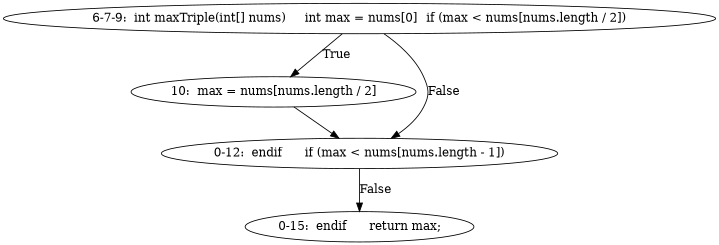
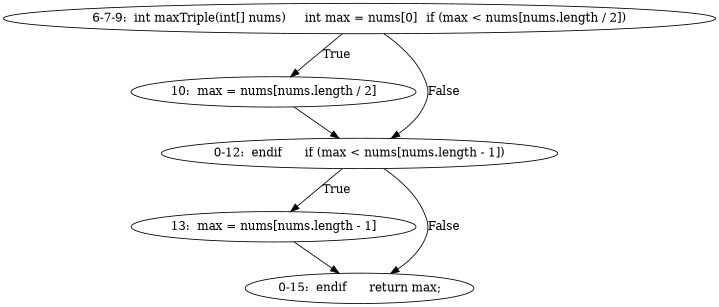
  digraph {
    n1 [label="6-7-9:  int maxTriple(int[] nums)	int max = nums[0]	if (max < nums[nums.length / 2])"]
    n2 [label="10:  max = nums[nums.length / 2]"]
    n3 [label="0-12:  endif	if (max < nums[nums.length - 1])"]
+   n4 [label="13:  max = nums[nums.length - 1]"]
    n5 [label="0-15:  endif	return max;"]
    n1 -> n2 [label=True]
    n1 -> n3 [label=False]
    n2 -> n3
+   n3 -> n4 [label=True]
    n3 -> n5 [label=False]
+   n4 -> n5
  }
